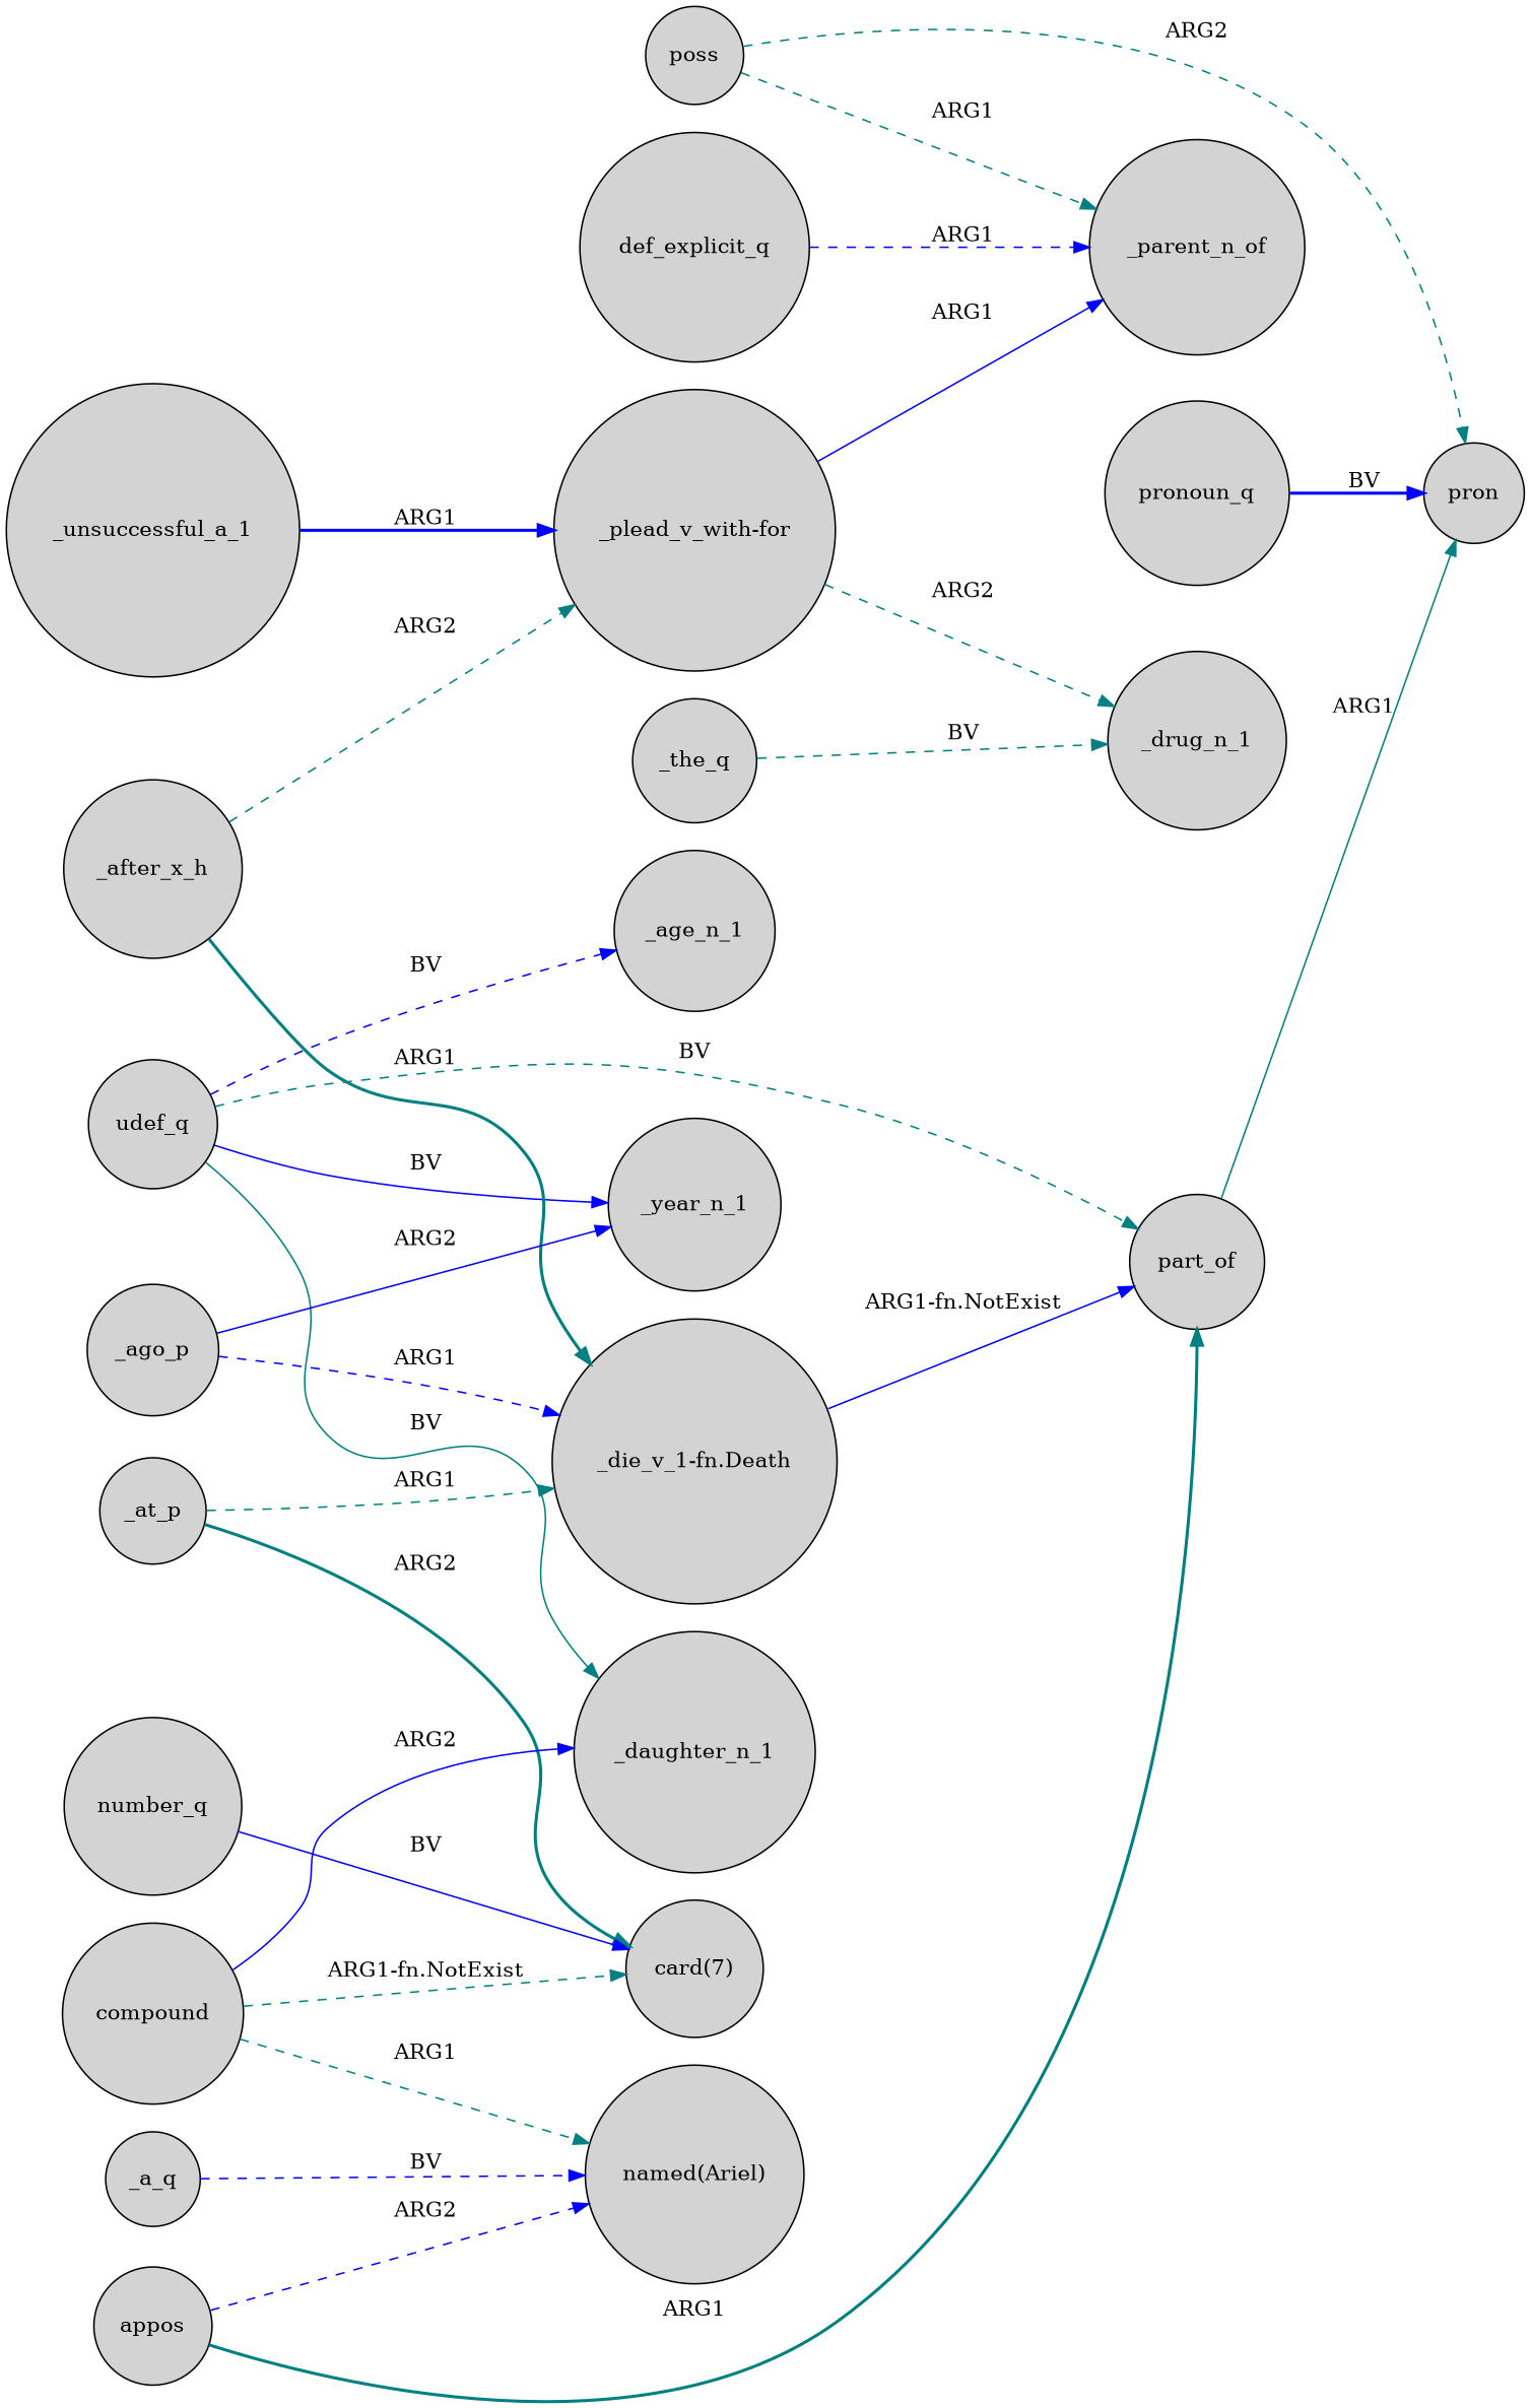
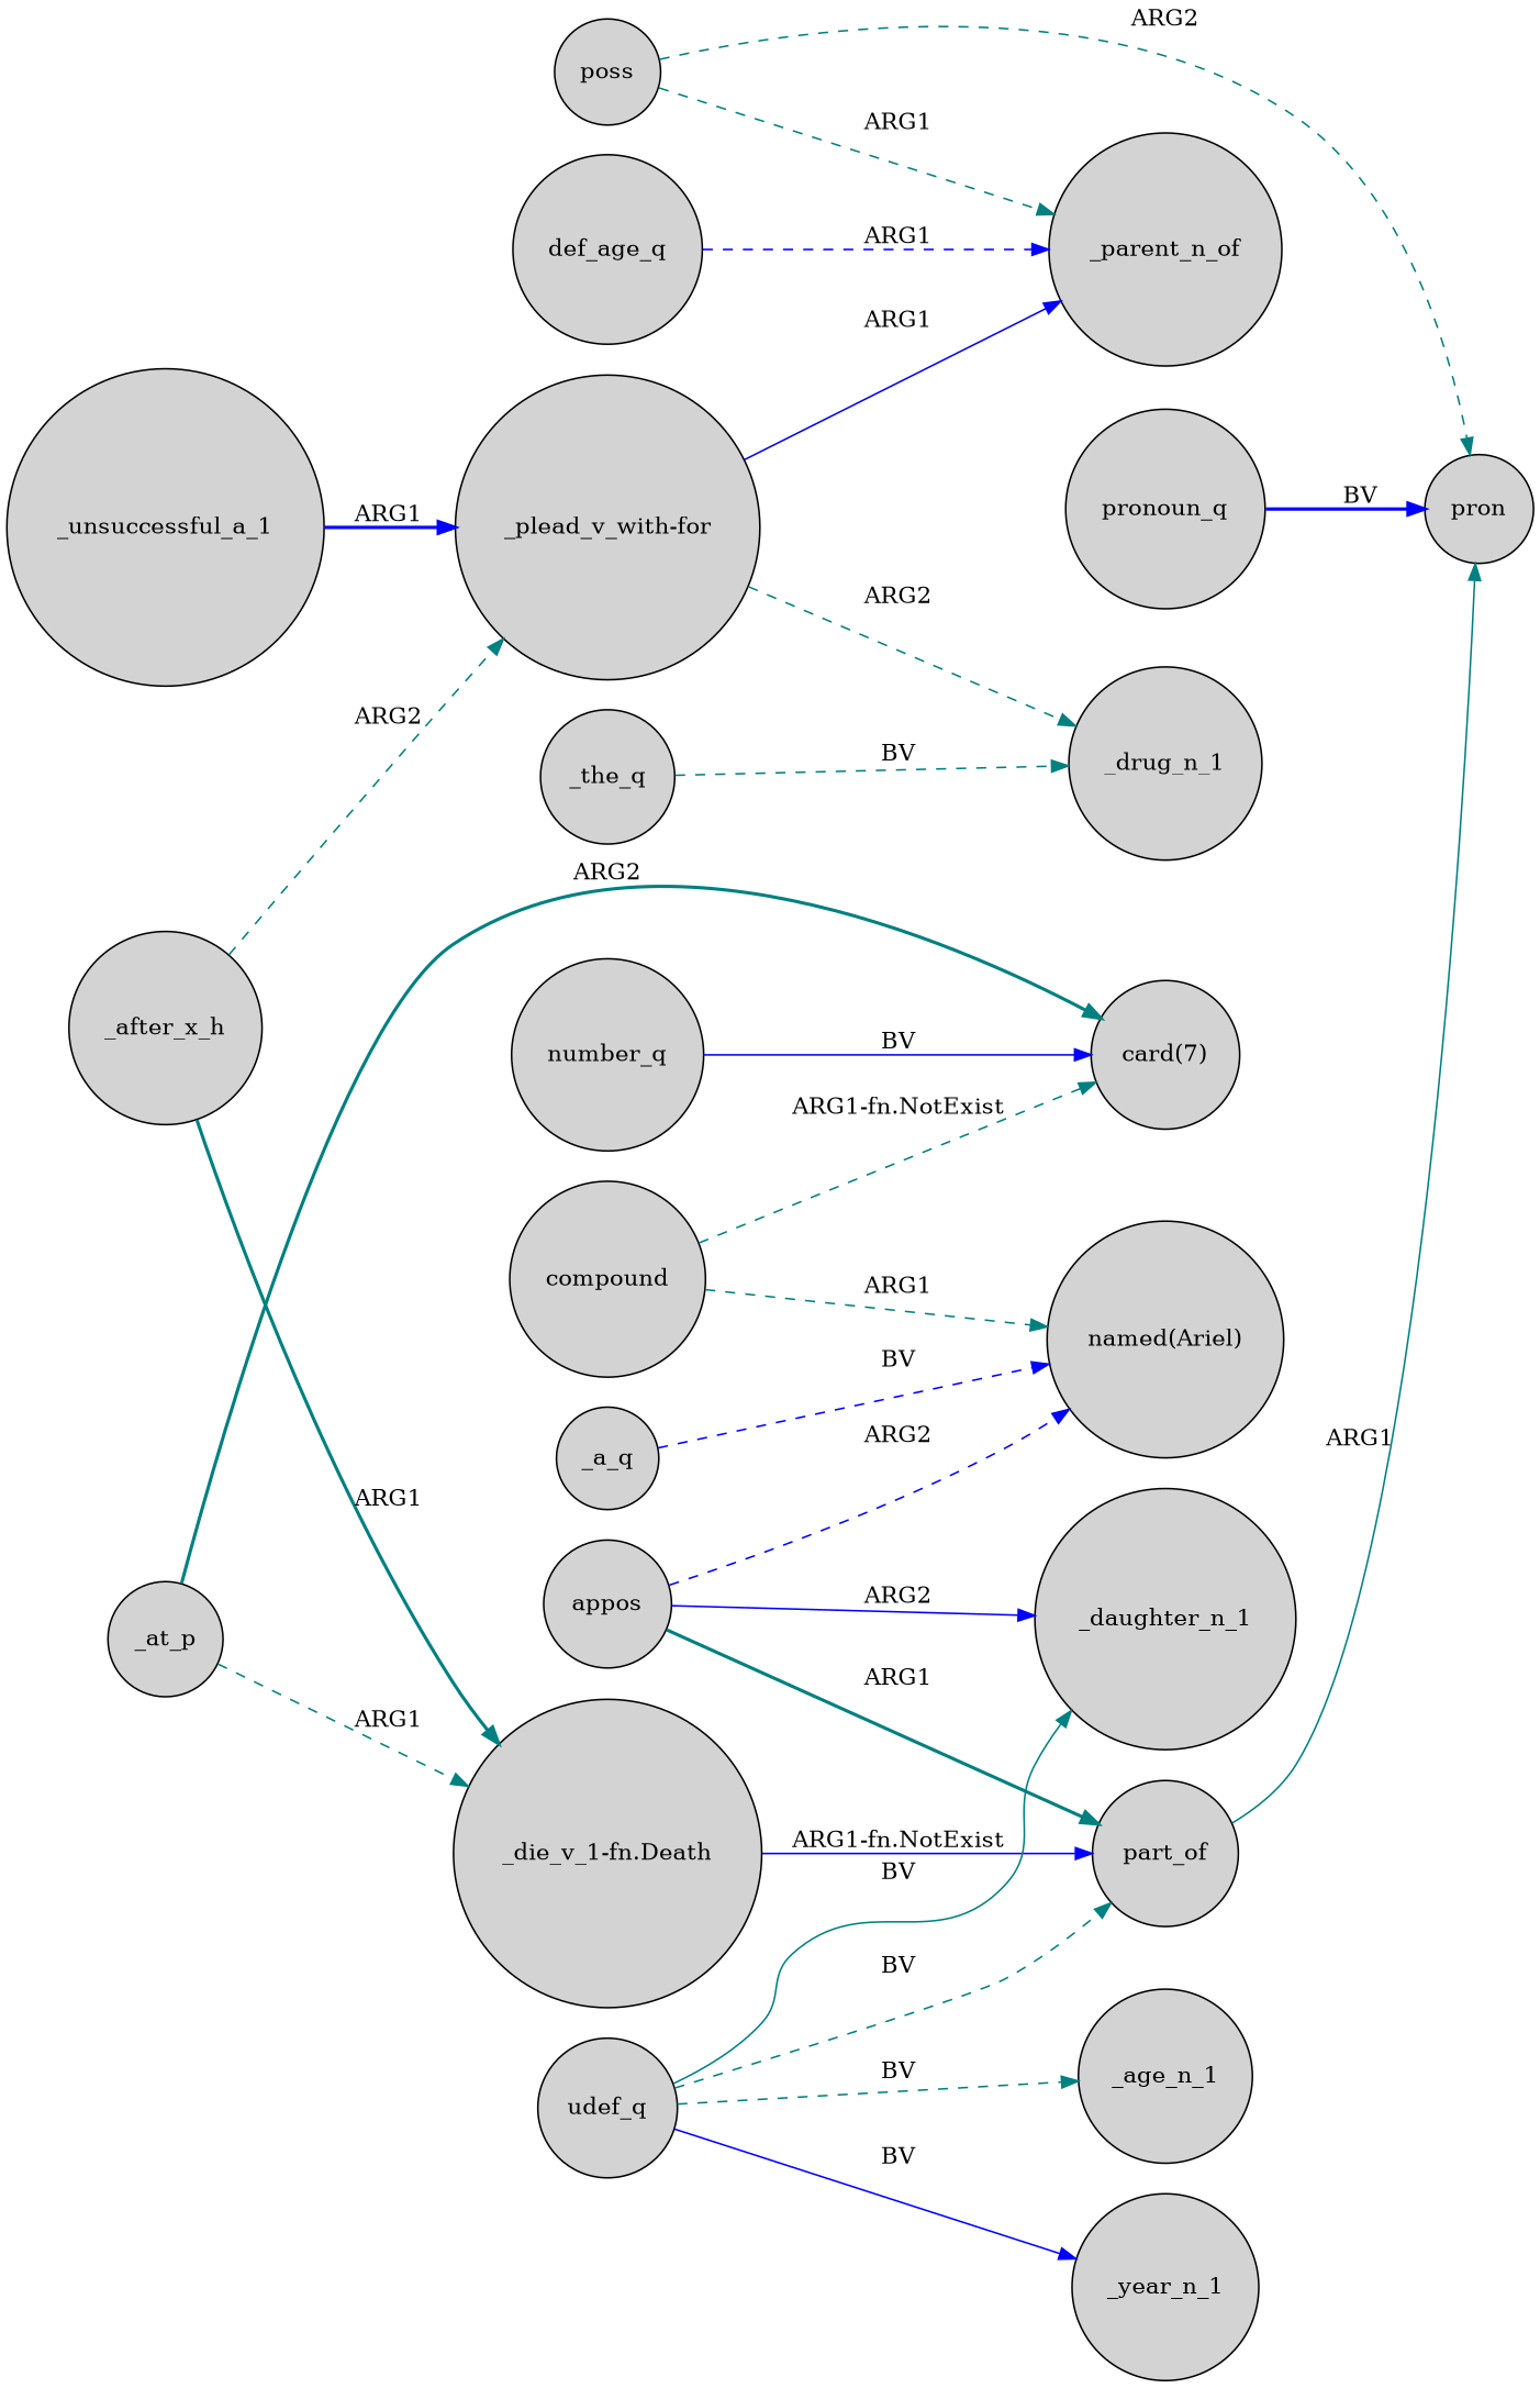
  digraph {
    rankdir=LR
    node [shape=circle style=filled]
    edge [color=teal style=dashed]
    part_of
    pron
    _at_p
    "card(7)"
    "_die_v_1-fn.Death"
    compound
    _daughter_n_1
    "named(Ariel)"
    udef_q
    _age_n_1
    _year_n_1
    poss
    _parent_n_of
    "_plead_v_with-for"
    _drug_n_1
-   def_explicit_q
+   def_explicit_q [label=def_age_q]
    _after_x_h
    appos
    _a_q
    _unsuccessful_a_1
    _the_q
    number_q
-   _ago_p
    pronoun_q
    part_of -> pron [label=ARG1 style=solid]
    _at_p -> "card(7)" [label=ARG2 style=bold]
    _at_p -> "_die_v_1-fn.Death" [label=ARG1]
    "_die_v_1-fn.Death" -> part_of [color=blue label="ARG1-fn.NotExist" style=solid]
    compound -> "card(7)" [label="ARG1-fn.NotExist"]
-   compound -> _daughter_n_1 [color=blue label=ARG2 style=solid]
+   appos -> _daughter_n_1 [color=blue label=ARG2 style=solid]
    compound -> "named(Ariel)" [label=ARG1]
    udef_q -> part_of [label=BV]
    udef_q -> _daughter_n_1 [label=BV style=solid]
-   udef_q -> _age_n_1 [color=blue label=BV]
+   udef_q -> _age_n_1 [label=BV]
    udef_q -> _year_n_1 [color=blue label=BV style=solid]
    poss -> pron [label=ARG2]
    poss -> _parent_n_of [label=ARG1]
    "_plead_v_with-for" -> _parent_n_of [color=blue label=ARG1 style=solid]
    "_plead_v_with-for" -> _drug_n_1 [label=ARG2]
    def_explicit_q -> _parent_n_of [color=blue label=ARG1]
    _after_x_h -> "_die_v_1-fn.Death" [label=ARG1 style=bold]
    _after_x_h -> "_plead_v_with-for" [label=ARG2]
    appos -> part_of [label=ARG1 style=bold]
    appos -> "named(Ariel)" [color=blue label=ARG2]
    _a_q -> "named(Ariel)" [color=blue label=BV]
    _unsuccessful_a_1 -> "_plead_v_with-for" [color=blue label=ARG1 style=bold]
    _the_q -> _drug_n_1 [label=BV]
    number_q -> "card(7)" [color=blue label=BV style=solid]
-   _ago_p -> "_die_v_1-fn.Death" [color=blue label=ARG1]
-   _ago_p -> _year_n_1 [color=blue label=ARG2 style=solid]
    pronoun_q -> pron [color=blue label=BV style=bold]
  }
